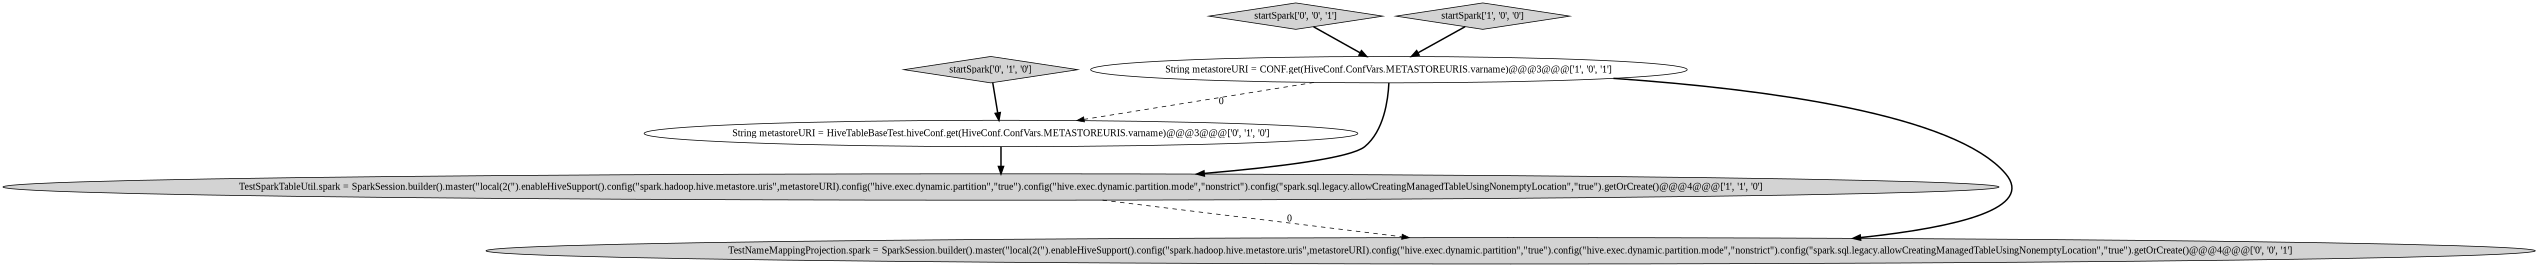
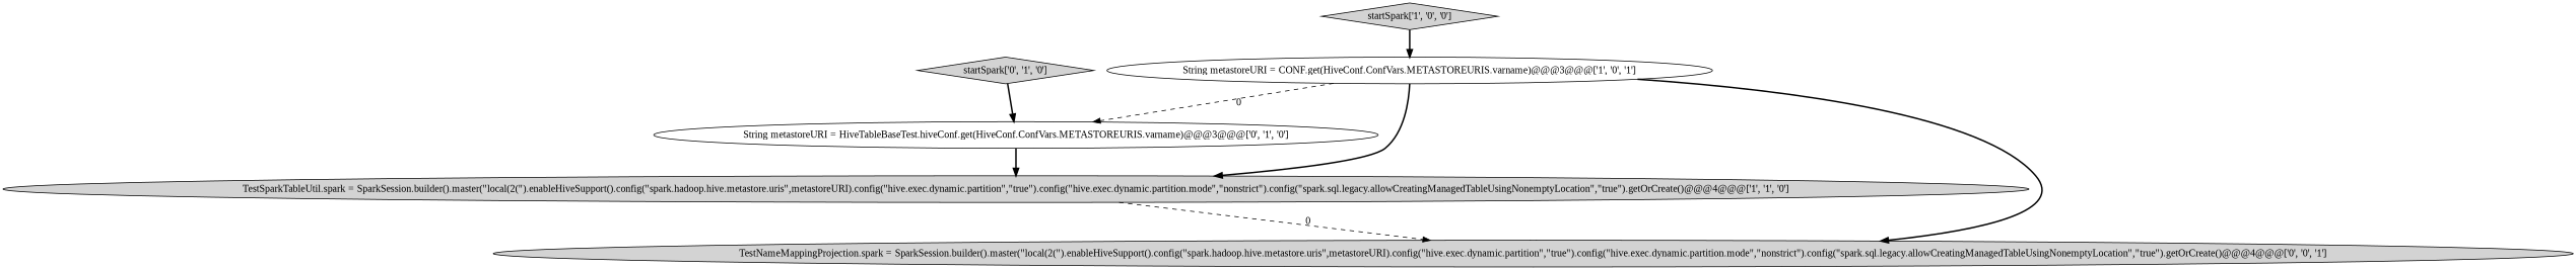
  digraph {
    fontname="Liberation Serif"
    node [fillcolor=lightgray shape=ellipse style=filled fontname="Liberation Serif"]
    edge [style=bold fontname="Liberation Serif"]
    n1 [label="TestSparkTableUtil.spark = SparkSession.builder().master(\"local(2(\").enableHiveSupport().config(\"spark.hadoop.hive.metastore.uris\",metastoreURI).config(\"hive.exec.dynamic.partition\",\"true\").config(\"hive.exec.dynamic.partition.mode\",\"nonstrict\").config(\"spark.sql.legacy.allowCreatingManagedTableUsingNonemptyLocation\",\"true\").getOrCreate()@@@4@@@['1', '1', '0']"]
    n2 [label="TestNameMappingProjection.spark = SparkSession.builder().master(\"local(2(\").enableHiveSupport().config(\"spark.hadoop.hive.metastore.uris\",metastoreURI).config(\"hive.exec.dynamic.partition\",\"true\").config(\"hive.exec.dynamic.partition.mode\",\"nonstrict\").config(\"spark.sql.legacy.allowCreatingManagedTableUsingNonemptyLocation\",\"true\").getOrCreate()@@@4@@@['0', '0', '1']"]
-   n3 [label="startSpark['0', '0', '1']" shape=diamond]
    n4 [fillcolor=white label="String metastoreURI = CONF.get(HiveConf.ConfVars.METASTOREURIS.varname)@@@3@@@['1', '0', '1']"]
    n5 [label="startSpark['0', '1', '0']" shape=diamond]
    n6 [fillcolor=white label="String metastoreURI = HiveTableBaseTest.hiveConf.get(HiveConf.ConfVars.METASTOREURIS.varname)@@@3@@@['0', '1', '0']"]
    n7 [label="startSpark['1', '0', '0']" shape=diamond]
    n1 -> n2 [label=0 style=dashed]
-   n3 -> n4
    n4 -> n1
    n4 -> n2
    n4 -> n6 [label=0 style=dashed]
    n5 -> n6
    n6 -> n1
    n7 -> n4
  }
